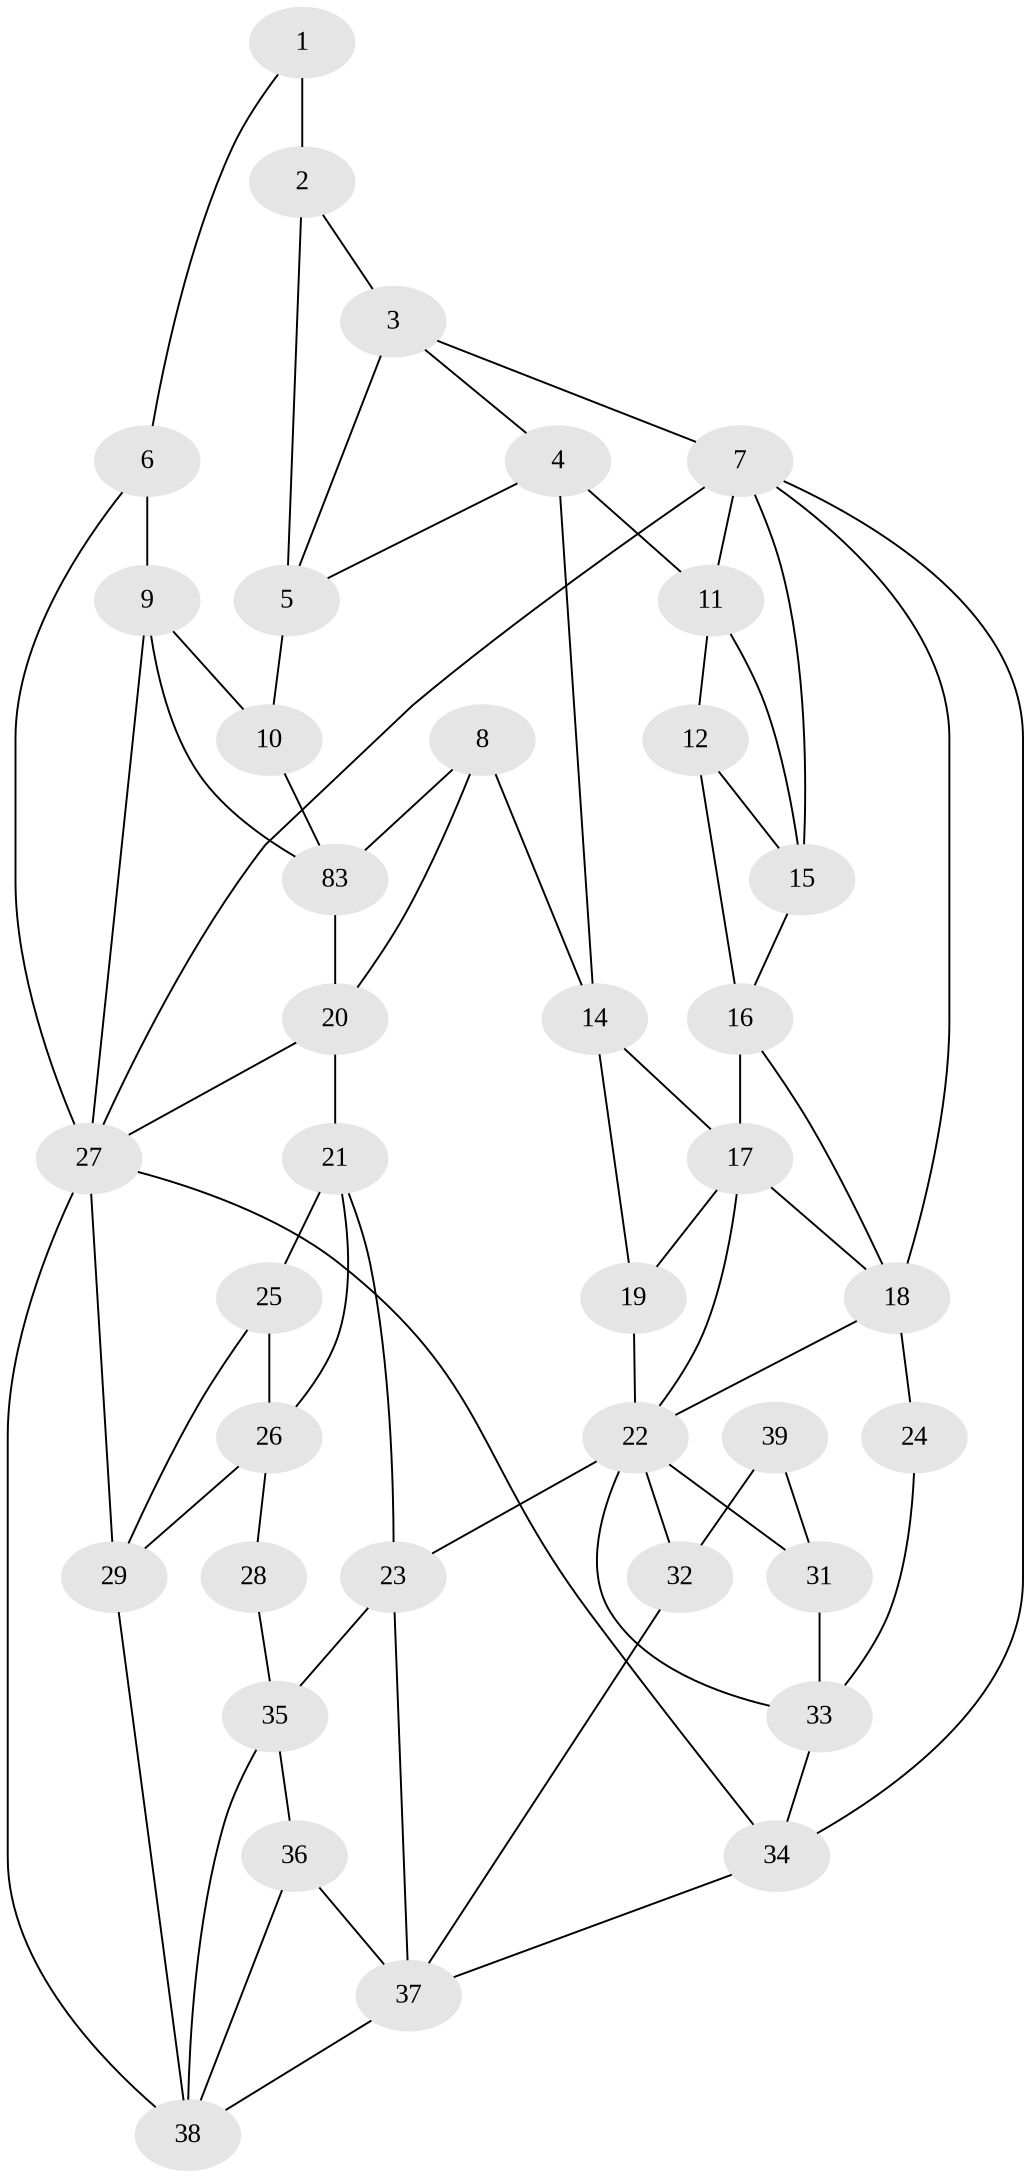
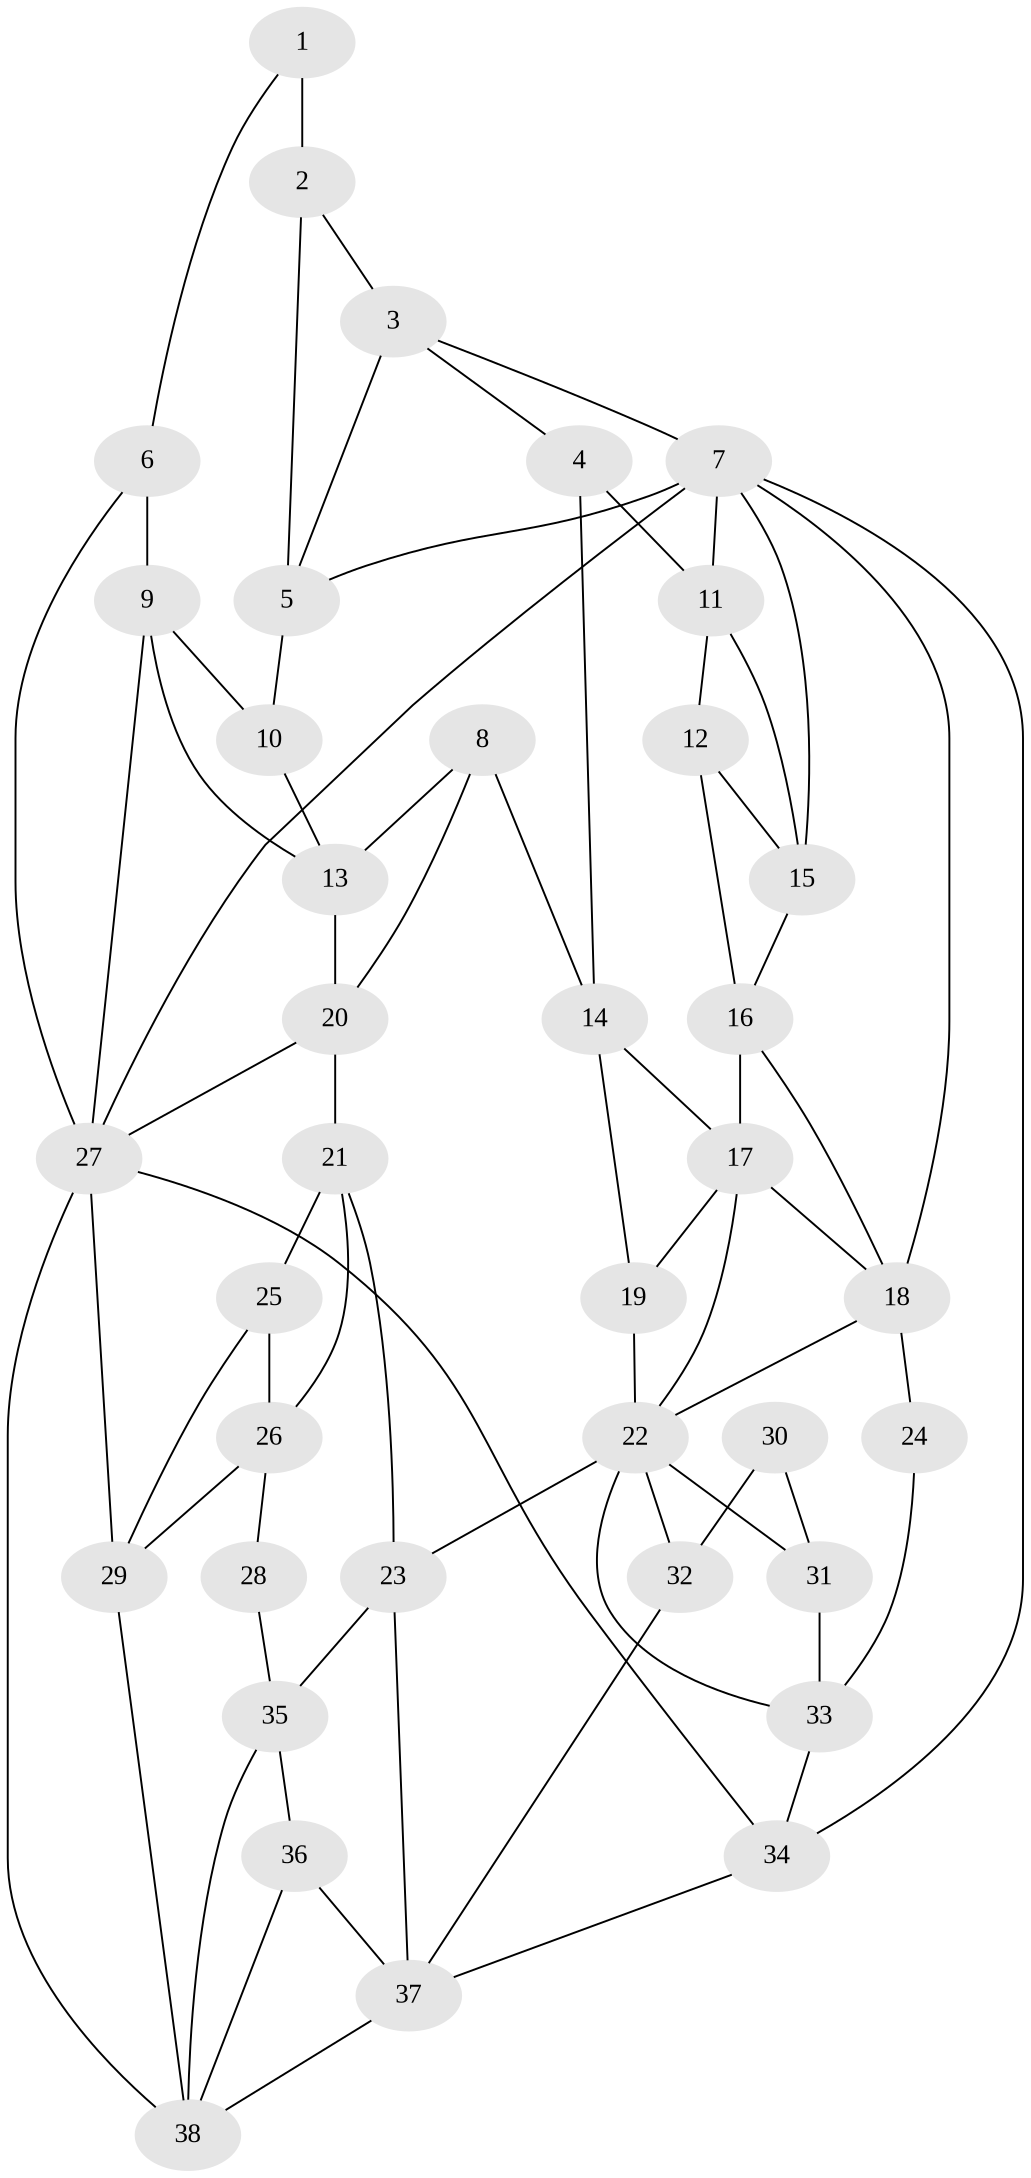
  graph {
    fontname="Liberation Serif"
    node [color=gray90 fontname="Liberation Serif" style=filled]
    edge [fontname="Liberation Serif" weight=1.0]
    1
    2
    6
    3
    5
    9
    27
    4
    7
    10
    11
    14
    15
    18
    34
    12
    17
    19
-   13 [label=83]
+   13
    29
    38
    16
    22
    24
    37
    8
    20
    21
    23
    25
    26
    31
    32
    33
    35
    28
    36
-   30 [label=39]
+   30
    1 -- 2 [weight=2.0]
    1 -- 6
    2 -- 3 [weight=2.0]
    2 -- 5
    6 -- 9
    6 -- 27
    3 -- 5
    3 -- 4
    3 -- 7
    5 -- 10
    9 -- 27
    9 -- 10
    9 -- 13 [weight=2.0]
    27 -- 34
    27 -- 29 [weight=2.0]
    27 -- 38
-   4 -- 5
+   7 -- 5
    4 -- 11
    4 -- 14
    7 -- 27
    7 -- 11
    7 -- 15
    7 -- 18
    7 -- 34
    10 -- 13
    11 -- 15
    11 -- 12
    14 -- 17
    14 -- 19
    15 -- 16
    18 -- 22
    18 -- 24 [weight=2.0]
    34 -- 37
    12 -- 15
    12 -- 16
    17 -- 18
    17 -- 19
    17 -- 22
    19 -- 22
    13 -- 20 [weight=2.0]
    29 -- 38
    16 -- 18
    16 -- 17 [weight=2.0]
    22 -- 23
    22 -- 31
    22 -- 32
    22 -- 33
    24 -- 33
    37 -- 38
    8 -- 14
    8 -- 13
    8 -- 20
    20 -- 27
    20 -- 21 [weight=2.0]
    21 -- 23
    21 -- 25
    21 -- 26
    23 -- 37
    23 -- 35
    25 -- 29
    25 -- 26 [weight=2.0]
    26 -- 29
    26 -- 28 [weight=2.0]
    31 -- 33 [weight=2.0]
    32 -- 37 [weight=2.0]
    33 -- 34
    35 -- 38
    35 -- 36 [weight=2.0]
    28 -- 35 [weight=2.0]
    36 -- 38
    36 -- 37
    30 -- 31 [weight=2.0]
    30 -- 32 [weight=2.0]
  }
